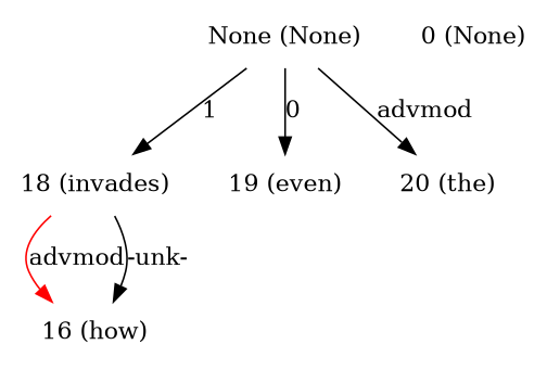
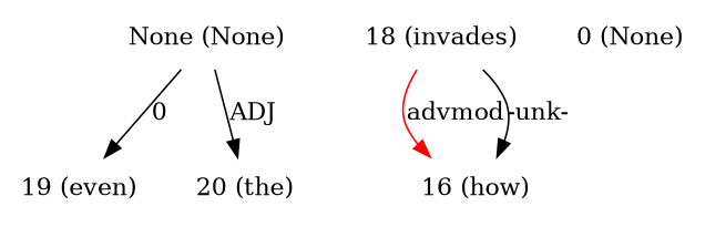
  digraph {
    node [shape=plaintext]
    edge [dir=forward]
    n1 [label="None (None)"]
    n2 [label="18 (invades)"]
    n3 [label="19 (even)"]
    n4 [label="20 (the)"]
    n5 [label="16 (how)"]
    n6 [label="0 (None)"]
-   n1 -> n2 [label=1]
    n1 -> n3 [label=0]
-   n1 -> n4 [label=advmod]
+   n1 -> n4 [label=ADJ]
    n2 -> n5 [color=red label=advmod]
    n2 -> n5 [label="-unk-"]
  }
